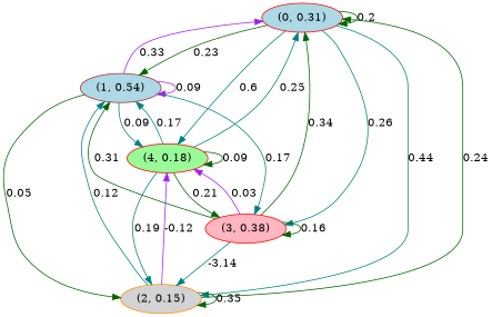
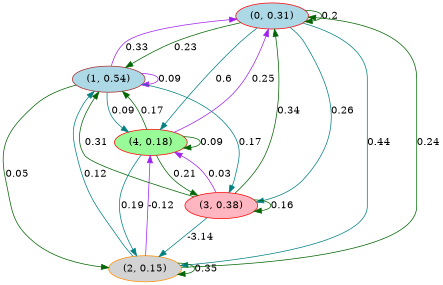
  digraph {
    node [color=red fillcolor=lightblue style=filled]
    edge [color=darkgreen]
    n1 [label="(0, 0.31)"]
    n2 [color=brown label="(1, 0.54)"]
    n3 [color=darkorange fillcolor=lightgrey label="(2, 0.15)"]
    n4 [fillcolor=lightpink label="(3, 0.38)"]
    n5 [fillcolor=palegreen label="(4, 0.18)"]
    n1 -> n1 [label=0.2]
    n1 -> n2 [label=0.23]
    n1 -> n3 [color=teal label=0.44]
    n1 -> n4 [color=teal label=0.26]
    n1 -> n5 [color=teal label=0.6]
    n2 -> n1 [color=purple label=0.33]
    n2 -> n2 [color=purple label=0.09]
    n2 -> n3 [label=0.05]
    n2 -> n4 [color=teal label=0.17]
    n2 -> n5 [color=teal label=0.09]
    n3 -> n1 [label=0.24]
    n3 -> n2 [color=teal label=0.12]
    n3 -> n3 [label=0.35]
    n3 -> n5 [color=purple label=-0.12]
    n4 -> n1 [label=0.34]
    n4 -> n2 [label=0.31]
    n4 -> n3 [color=teal label=-3.14]
    n4 -> n4 [label=0.16]
    n4 -> n5 [color=purple label=0.03]
-   n5 -> n1 [color=teal label=0.25]
-   n5 -> n2 [color=teal label=0.17]
+   n5 -> n1 [color=purple label=0.25]
+   n5 -> n2 [label=0.17]
    n5 -> n3 [color=teal label=0.19]
    n5 -> n4 [label=0.21]
    n5 -> n5 [label=0.09]
  }
